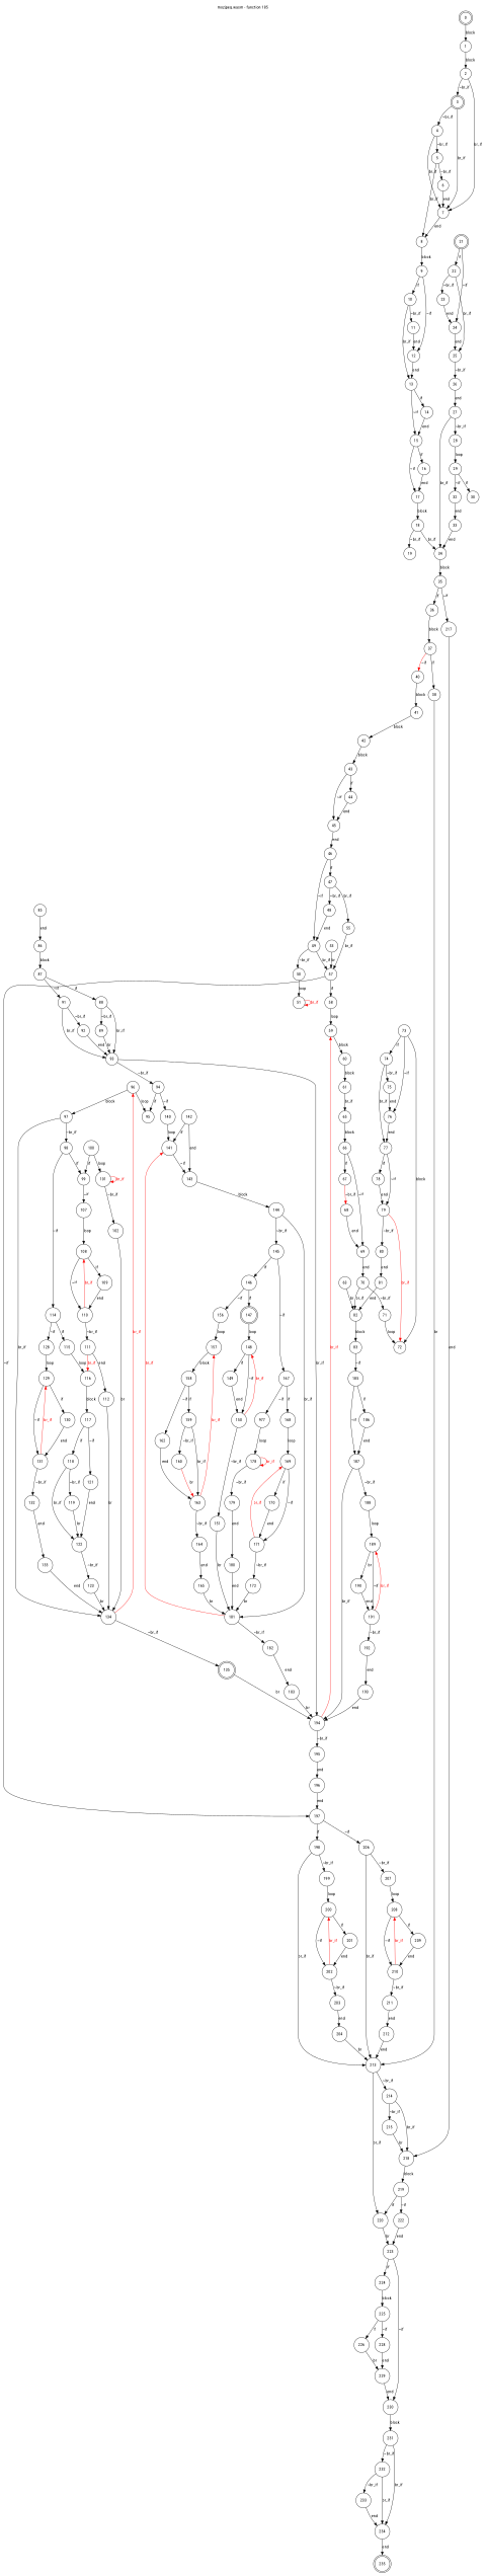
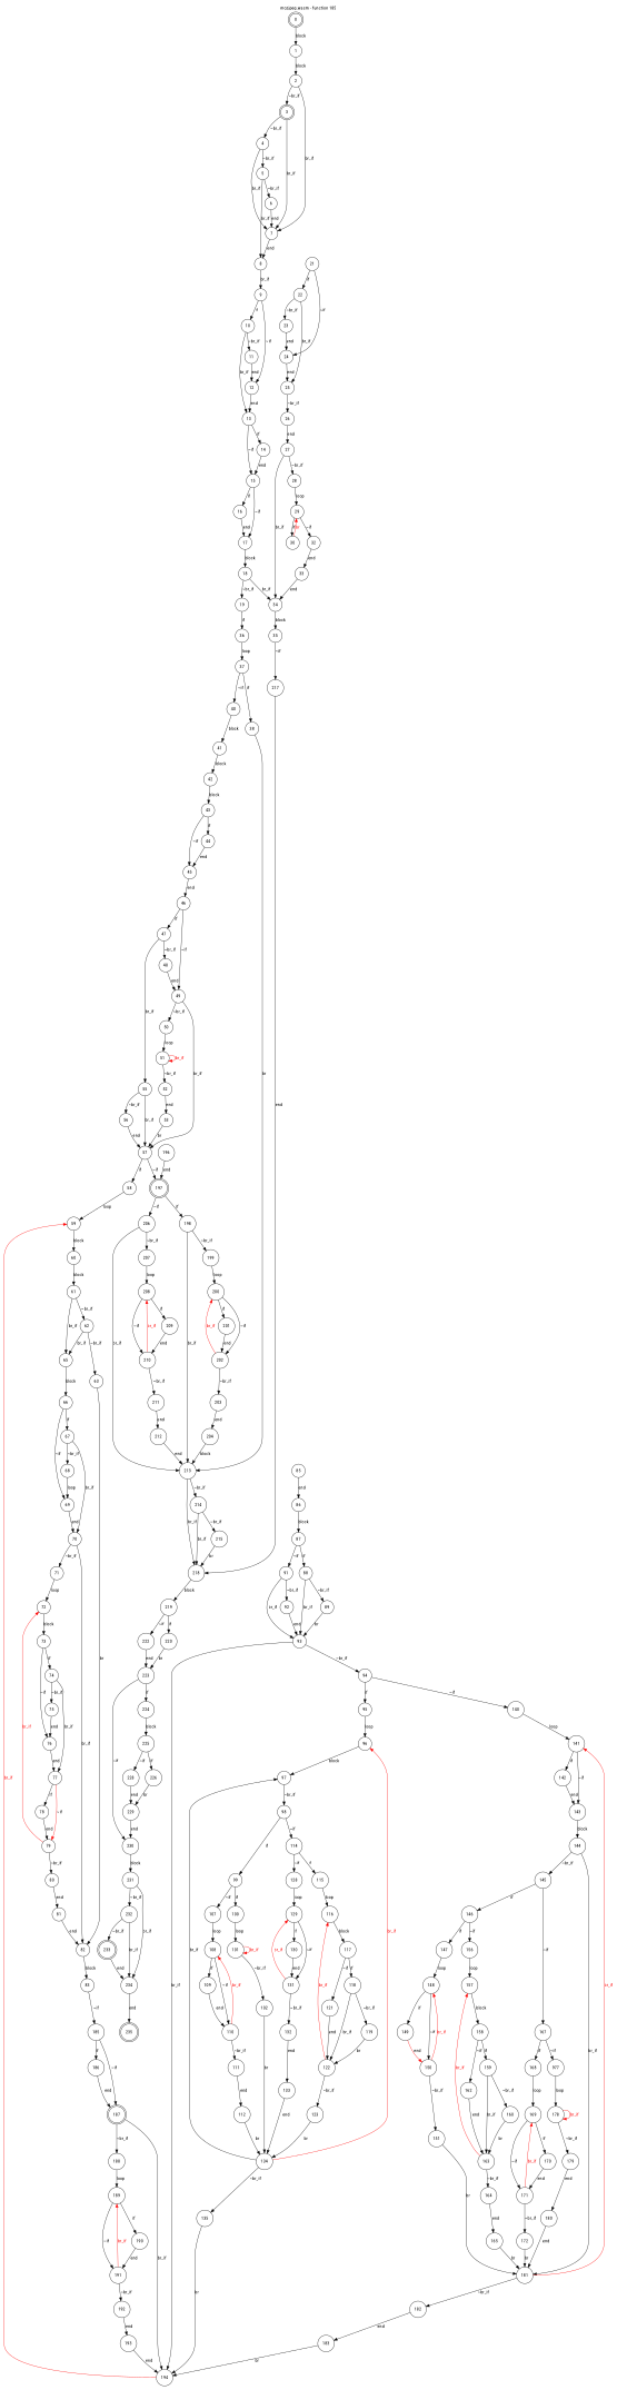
  digraph {
    fontname="Roboto Condensed"
    label="mozjpeg.wasm - function 185"
    labelfontcolor=black
    labelfontname=Helvetica
    labelfontsize=16
    labelloc=t
    node [fontname="Roboto Condensed" shape=circle]
    edge [fontname="Roboto Condensed"]
    0 [shape=doublecircle]
    1
    2
    235 [shape=doublecircle]
    3 [shape=doublecircle]
    7
    4
    8
    5
    9
    6
    10
    12
    11
    13
    14
    15
    16
    17
    18
    19
    34
    35
    36
    217
-   21 [shape=doublecircle]
+   21
    22
    24
    23
    25
    26
    27
    28
    29
    30
    32
    33
    37
    218
    38
    40
    219
    213
    41
    214
    42
    215
    43
    44
    45
    46
    47
    49
    48
    55
    50
    57
+   56
    51
    58
-   197
+   197 [shape=doublecircle]
+   52
    59
    198
    206
    53
    60
    199
    207
    61
+   62
    65
    63
    66
    82
    67
    69
    83
    185
    68
    70
    71
    72
    73
    74
    76
    75
    77
    78
    79
    80
    81
    186
-   187
+   187 [shape=doublecircle]
    85
    86
    87
    194
    188
    88
    91
    89
    93
    92
    94
    95
    140
-   195
    96
    141
    196
    97
    142
    143
    98
    134
    99
    114
-   135 [shape=doublecircle]
+   135
    100
    107
    115
    128
    101
    108
    116
    129
    102
    109
    110
    111
    112
    117
    130
    131
    118
    121
    119
    122
    123
    132
    133
    144
    145
    181
    146
    167
    182
-   147 [shape=doublecircle]
+   147
    156
    168
    n152 [label=977]
    183
    148
    157
    169
    178
    149
    150
    158
    151
    159
    162
    160
    163
    164
    165
    170
    171
    179
    172
    180
    189
    190
    191
    192
    193
    200
    208
    201
    202
    203
    204
    209
    210
    211
    212
    220
    222
    223
    224
    230
    225
    231
    226
    228
    232
    234
    229
-   233
+   233 [shape=doublecircle]
    0 -> 1 [label=block]
    1 -> 2 [label=block]
    2 -> 3 [label="~br_if"]
    2 -> 7 [label=br_if]
    3 -> 7 [label=br_if]
    3 -> 4 [label="~br_if"]
    7 -> 8 [label=end]
    4 -> 7 [label=br_if]
    4 -> 5 [label="~br_if"]
-   8 -> 9 [label=block]
+   8 -> 9 [label=br_if]
    5 -> 8 [label=br_if]
    5 -> 6 [label="~br_if"]
    9 -> 10 [label=if]
    9 -> 12 [label="~if"]
    6 -> 7 [label=end]
    10 -> 11 [label="~br_if"]
    10 -> 13 [label=br_if]
    12 -> 13 [label=end]
    11 -> 12 [label=end]
    13 -> 14 [label=if]
    13 -> 15 [label="~if"]
    14 -> 15 [label=end]
    15 -> 16 [label=if]
    15 -> 17 [label="~if"]
    16 -> 17 [label=end]
    17 -> 18 [label=block]
    18 -> 19 [label="~br_if"]
    18 -> 34 [label=br_if]
    34 -> 35 [label=block]
-   35 -> 36 [label=if]
+   19 -> 36 [label=if]
    35 -> 217 [label="~if"]
-   36 -> 37 [label=block]
+   36 -> 37 [label=loop]
    217 -> 218 [label=end]
    21 -> 22 [label=if]
    21 -> 24 [label="~if"]
    22 -> 23 [label="~br_if"]
    22 -> 25 [label=br_if]
    24 -> 25 [label=end]
    23 -> 24 [label=end]
    25 -> 26 [label="~br_if"]
    26 -> 27 [label=end]
    27 -> 34 [label=br_if]
    27 -> 28 [label="~br_if"]
    28 -> 29 [label=loop]
    29 -> 30 [label=if]
    29 -> 32 [label="~if"]
+   30 -> 29 [color=red fontcolor=red label=br]
    32 -> 33 [label=end]
    33 -> 34 [label=end]
    37 -> 38 [label=if]
-   37 -> 40 [label="~if" color=red]
+   37 -> 40 [label="~if"]
    218 -> 219 [label=block]
    38 -> 213 [label=br]
    40 -> 41 [label=block]
    219 -> 220 [label=if]
    219 -> 222 [label="~if"]
-   213 -> 220 [label=br_if]
+   213 -> 218 [label=br_if]
    213 -> 214 [label="~br_if"]
    41 -> 42 [label=block]
    214 -> 218 [label=br_if]
    214 -> 215 [label="~br_if"]
    42 -> 43 [label=block]
    215 -> 218 [label=br]
    43 -> 44 [label=if]
    43 -> 45 [label="~if"]
    44 -> 45 [label=end]
    45 -> 46 [label=end]
    46 -> 47 [label=if]
    46 -> 49 [label="~if"]
    47 -> 48 [label="~br_if"]
    47 -> 55 [label=br_if]
    49 -> 50 [label="~br_if"]
    49 -> 57 [label=br_if]
    48 -> 49 [label=end]
    55 -> 57 [label=br_if]
+   55 -> 56 [label="~br_if"]
    50 -> 51 [label=loop]
    57 -> 58 [label=if]
    57 -> 197 [label="~if"]
+   56 -> 57 [label=end]
    51 -> 51 [color=red fontcolor=red label=br_if]
+   51 -> 52 [label="~br_if"]
    58 -> 59 [label=loop]
    197 -> 198 [label=if]
    197 -> 206 [label="~if"]
+   52 -> 53 [label=end]
    59 -> 60 [label=block]
    198 -> 213 [label=br_if]
    198 -> 199 [label="~br_if"]
    206 -> 213 [label=br_if]
    206 -> 207 [label="~br_if"]
    53 -> 57 [label=br]
    60 -> 61 [label=block]
    199 -> 200 [label=loop]
    207 -> 208 [label=loop]
+   61 -> 62 [label="~br_if"]
    61 -> 65 [label=br_if]
+   62 -> 65 [label=br_if]
+   62 -> 63 [label="~br_if"]
    65 -> 66 [label=block]
    63 -> 82 [label=br]
    66 -> 67 [label=if]
    66 -> 69 [label="~if"]
    82 -> 83 [label=block]
-   67 -> 68 [label="~br_if" color=red]
+   67 -> 68 [label="~br_if"]
+   67 -> 70 [label=br_if]
    69 -> 70 [label=end]
    83 -> 185 [label="~if"]
    185 -> 186 [label=if]
    185 -> 187 [label="~if"]
-   68 -> 69 [label=end]
+   68 -> 69 [label=loop]
    70 -> 82 [label=br_if]
    70 -> 71 [label="~br_if"]
    71 -> 72 [label=loop]
-   73 -> 72 [label=block]
+   72 -> 73 [label=block]
    73 -> 74 [label=if]
    73 -> 76 [label="~if"]
    74 -> 75 [label="~br_if"]
    74 -> 77 [label=br_if]
    76 -> 77 [label=end]
    75 -> 76 [label=end]
    77 -> 78 [label=if]
-   77 -> 79 [label="~if"]
+   77 -> 79 [label="~if" color=red]
    78 -> 79 [label=end]
    79 -> 72 [color=red fontcolor=red label=br_if]
    79 -> 80 [label="~br_if"]
    80 -> 81 [label=end]
    81 -> 82 [label=end]
    186 -> 187 [label=end]
    187 -> 194 [label=br_if]
    187 -> 188 [label="~br_if"]
    85 -> 86 [label=end]
    86 -> 87 [label=block]
    87 -> 88 [label=if]
    87 -> 91 [label="~if"]
    194 -> 59 [color=red fontcolor=red label=br_if]
-   194 -> 195 [label="~br_if"]
    188 -> 189 [label=loop]
    88 -> 89 [label="~br_if"]
    88 -> 93 [label=br_if]
    91 -> 93 [label=br_if]
    91 -> 92 [label="~br_if"]
    89 -> 93 [label=br]
    93 -> 194 [label=br_if]
    93 -> 94 [label="~br_if"]
    92 -> 93 [label=end]
    94 -> 95 [label=if]
    94 -> 140 [label="~if"]
-   96 -> 95 [label=loop]
+   95 -> 96 [label=loop]
    140 -> 141 [label=loop]
-   195 -> 196 [label=end]
    96 -> 97 [label=block]
-   142 -> 141 [label=if]
+   141 -> 142 [label=if]
    141 -> 143 [label="~if"]
    196 -> 197 [label=end]
    97 -> 98 [label="~br_if"]
-   97 -> 134 [label=br_if]
+   134 -> 97 [label=br_if]
    142 -> 143 [label=end]
    143 -> 144 [label=block]
    98 -> 99 [label=if]
    98 -> 114 [label="~if"]
    134 -> 96 [color=red fontcolor=red label=br_if]
    134 -> 135 [label="~br_if"]
-   100 -> 99 [label=if]
+   99 -> 100 [label=if]
    99 -> 107 [label="~if"]
    114 -> 115 [label=if]
    114 -> 128 [label="~if"]
    135 -> 194 [label=br]
    100 -> 101 [label=loop]
    107 -> 108 [label=loop]
    115 -> 116 [label=loop]
    128 -> 129 [label=loop]
    101 -> 101 [color=red fontcolor=red label=br_if]
    101 -> 102 [label="~br_if"]
    108 -> 109 [label=if]
    108 -> 110 [label="~if"]
    116 -> 117 [label=block]
    129 -> 130 [label=if]
    129 -> 131 [label="~if"]
    102 -> 134 [label=br]
    109 -> 110 [label=end]
    110 -> 108 [color=red fontcolor=red label=br_if]
    110 -> 111 [label="~br_if"]
    111 -> 112 [label=end]
    112 -> 134 [label=br]
    117 -> 118 [label=if]
    117 -> 121 [label="~if"]
    130 -> 131 [label=end]
    131 -> 129 [color=red fontcolor=red label=br_if]
    131 -> 132 [label="~br_if"]
    118 -> 119 [label="~br_if"]
    118 -> 122 [label=br_if]
    121 -> 122 [label=end]
    119 -> 122 [label=br]
-   111 -> 116 [color=red fontcolor=red label=br_if]
+   122 -> 116 [color=red fontcolor=red label=br_if]
    122 -> 123 [label="~br_if"]
    123 -> 134 [label=br]
    132 -> 133 [label=end]
    133 -> 134 [label=end]
    144 -> 145 [label="~br_if"]
    144 -> 181 [label=br_if]
    145 -> 146 [label=if]
    145 -> 167 [label="~if"]
    181 -> 141 [color=red fontcolor=red label=br_if]
    181 -> 182 [label="~br_if"]
    146 -> 147 [label=if]
    146 -> 156 [label="~if"]
    167 -> 168 [label=if]
    167 -> n152 [label="~if"]
    182 -> 183 [label=end]
    147 -> 148 [label=loop]
    156 -> 157 [label=loop]
    168 -> 169 [label=loop]
    n152 -> 178 [label=loop]
    183 -> 194 [label=br]
    148 -> 149 [label=if]
    148 -> 150 [label="~if"]
    157 -> 158 [label=block]
    169 -> 170 [label=if]
    169 -> 171 [label="~if"]
    178 -> 178 [color=red fontcolor=red label=br_if]
    178 -> 179 [label="~br_if"]
-   149 -> 150 [label=end]
+   149 -> 150 [label=end color=red]
    150 -> 148 [color=red fontcolor=red label=br_if]
    150 -> 151 [label="~br_if"]
    158 -> 159 [label=if]
    158 -> 162 [label="~if"]
    151 -> 181 [label=br]
    159 -> 160 [label="~br_if"]
    159 -> 163 [label=br_if]
    162 -> 163 [label=end]
-   160 -> 163 [label=br color=red]
+   160 -> 163 [label=br]
    163 -> 157 [color=red fontcolor=red label=br_if]
    163 -> 164 [label="~br_if"]
    164 -> 165 [label=end]
    165 -> 181 [label=br]
    170 -> 171 [label=end]
    171 -> 169 [color=red fontcolor=red label=br_if]
    171 -> 172 [label="~br_if"]
    179 -> 180 [label=end]
    172 -> 181 [label=br]
    180 -> 181 [label=end]
-   189 -> 190 [label=br]
+   189 -> 190 [label=if]
    189 -> 191 [label="~if"]
    190 -> 191 [label=end]
    191 -> 189 [color=red fontcolor=red label=br_if]
    191 -> 192 [label="~br_if"]
    192 -> 193 [label=end]
    193 -> 194 [label=end]
    200 -> 201 [label=if]
    200 -> 202 [label="~if"]
    208 -> 209 [label=if]
    208 -> 210 [label="~if"]
    201 -> 202 [label=end]
    202 -> 200 [color=red fontcolor=red label=br_if]
    202 -> 203 [label="~br_if"]
    203 -> 204 [label=end]
-   204 -> 213 [label=br]
+   204 -> 213 [label=block]
    209 -> 210 [label=end]
    210 -> 208 [color=red fontcolor=red label=br_if]
    210 -> 211 [label="~br_if"]
    211 -> 212 [label=end]
    212 -> 213 [label=end]
    220 -> 223 [label=br]
    222 -> 223 [label=end]
    223 -> 224 [label=if]
    223 -> 230 [label="~if"]
    224 -> 225 [label=block]
    230 -> 231 [label=block]
    225 -> 226 [label=if]
    225 -> 228 [label="~if"]
    231 -> 232 [label="~br_if"]
    231 -> 234 [label=br_if]
    226 -> 229 [label=br]
    228 -> 229 [label=end]
    232 -> 234 [label=br_if]
    232 -> 233 [label="~br_if"]
    234 -> 235 [label=end]
    229 -> 230 [label=end]
    233 -> 234 [label=end]
  }
